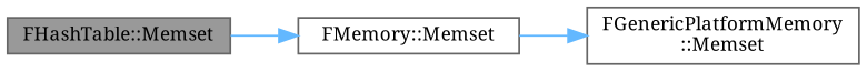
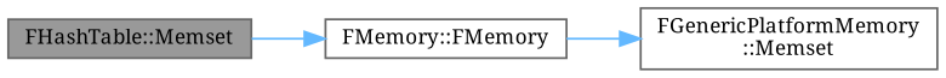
  digraph {
    fontname="Noto Serif"
    rankdir=LR
    node [color=grey40 fillcolor=white fontname="Noto Serif" fontsize=10 shape=box style=filled]
    edge [color=steelblue1 fontname="Noto Serif" fontsize=10 labelfontname=Helvetica labelfontsize=10 style=solid]
    n1 [color=gray40 fillcolor=grey60 fontcolor=black height=0.2 label="FHashTable::Memset" width=0.4]
-   n2 [height=0.2 label="FMemory::Memset" width=0.4]
+   n2 [height=0.2 label="FMemory::FMemory" width=0.4]
    n3 [height=0.2 label="FGenericPlatformMemory\l::Memset" width=0.4]
    n1 -> n2
    n2 -> n3
  }
